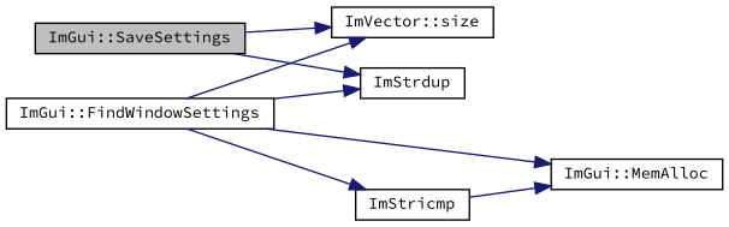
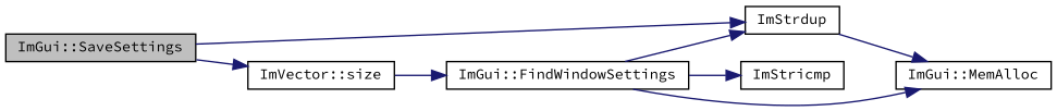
  digraph {
    fontname="Source Code Pro"
    rankdir=LR
    node [color=black fillcolor=white fontname="Source Code Pro" fontsize=10 shape=record style=filled]
    edge [color=midnightblue fontname="Source Code Pro" fontsize=10 labelfontname=Helvetica labelfontsize=10 style=solid]
    n1 [fillcolor=grey75 fontcolor=black height=0.2 label="ImGui::SaveSettings" width=0.4]
    n2 [height=0.2 label="ImVector::size" width=0.4]
    n3 [height=0.2 label=ImStrdup width=0.4]
    n4 [height=0.2 label="ImGui::FindWindowSettings" width=0.4]
    n5 [height=0.2 label=ImStricmp width=0.4]
    n6 [height=0.2 label="ImGui::MemAlloc" width=0.4]
    n1 -> n2
    n1 -> n3
-   n5 -> n6
-   n4 -> n2
+   n3 -> n6
+   n2 -> n4
    n4 -> n3
    n4 -> n5
    n4 -> n6
  }
